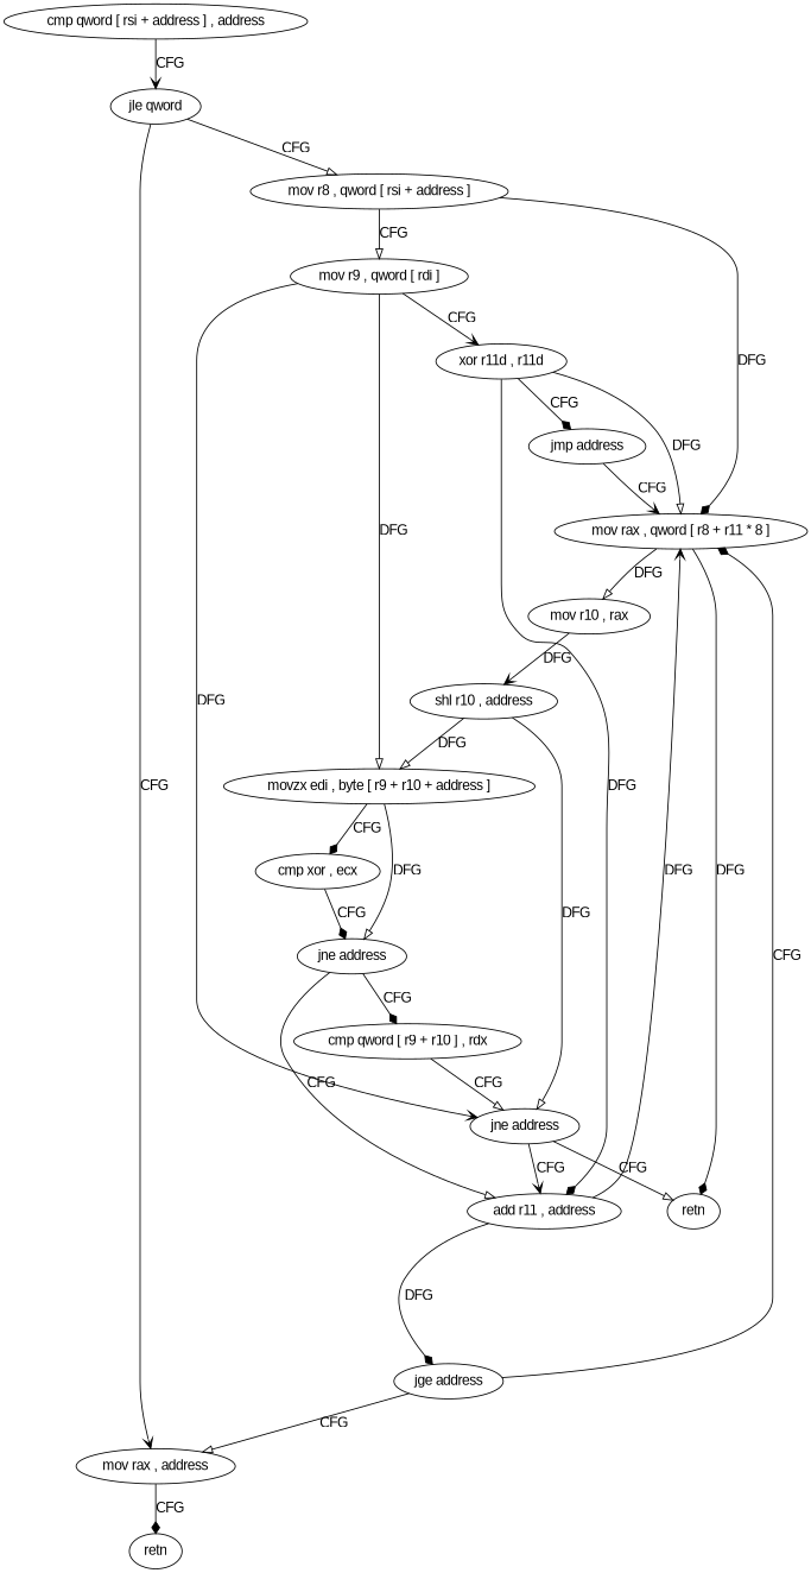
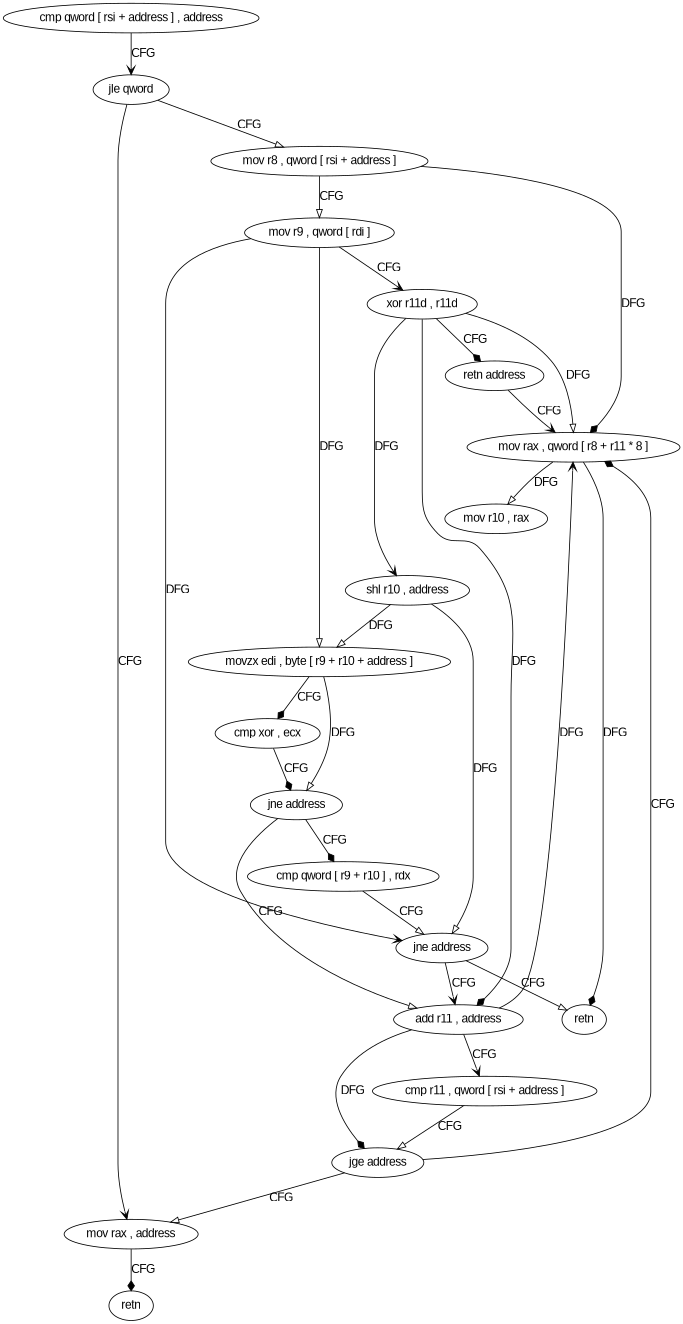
  digraph {
    fontname="Liberation Sans"
    node [fontname="Liberation Sans"]
    edge [arrowhead=onormal fontname="Liberation Sans"]
    n1 [label="cmp qword [ rsi + address ] , address"]
    n2 [label="jle qword"]
    n3 [label="mov rax , address"]
    n4 [label="mov r8 , qword [ rsi + address ]"]
    n5 [label=retn]
    n6 [label="mov r9 , qword [ rdi ]"]
    n7 [label="mov rax , qword [ r8 + r11 * 8 ]"]
    n8 [label="xor r11d , r11d"]
    n9 [label="movzx edi , byte [ r9 + r10 + address ]"]
    n10 [label="jne address"]
    n11 [label="mov r10 , rax"]
    n12 [label=retn]
-   n13 [label="jmp address"]
+   n13 [label="retn address"]
    n14 [label="add r11 , address"]
    n15 [label="cmp xor , ecx"]
    n16 [label="jne address"]
    n17 [label="jge address"]
+   n18 [label="cmp r11 , qword [ rsi + address ]"]
    n19 [label="shl r10 , address"]
    n20 [label="cmp qword [ r9 + r10 ] , rdx"]
    n1 -> n2 [arrowhead=vee label=CFG]
    n2 -> n3 [arrowhead=vee label=CFG]
    n2 -> n4 [label=CFG]
    n3 -> n5 [arrowhead=diamond label=CFG]
    n4 -> n6 [label=CFG]
    n4 -> n7 [arrowhead=diamond label=DFG]
    n6 -> n8 [arrowhead=vee label=CFG]
    n6 -> n9 [label=DFG]
    n6 -> n10 [arrowhead=vee label=DFG]
    n7 -> n11 [label=DFG]
    n7 -> n12 [arrowhead=diamond label=DFG]
    n8 -> n7 [label=DFG]
    n8 -> n13 [arrowhead=diamond label=CFG]
    n8 -> n14 [arrowhead=diamond label=DFG]
    n9 -> n15 [arrowhead=diamond label=CFG]
    n9 -> n16 [label=DFG]
    n10 -> n12 [label=CFG]
    n10 -> n14 [arrowhead=vee label=CFG]
-   n11 -> n19 [arrowhead=vee label=DFG]
+   n8 -> n19 [arrowhead=vee label=DFG]
    n13 -> n7 [arrowhead=vee label=CFG]
    n14 -> n7 [arrowhead=vee label=DFG]
    n14 -> n17 [arrowhead=diamond label=DFG]
+   n14 -> n18 [arrowhead=vee label=CFG]
    n15 -> n16 [arrowhead=diamond label=CFG]
    n16 -> n14 [label=CFG]
    n16 -> n20 [arrowhead=diamond label=CFG]
    n17 -> n3 [label=CFG]
    n17 -> n7 [arrowhead=diamond label=CFG]
+   n18 -> n17 [label=CFG]
    n19 -> n9 [label=DFG]
    n19 -> n10 [label=DFG]
    n20 -> n10 [label=CFG]
  }
